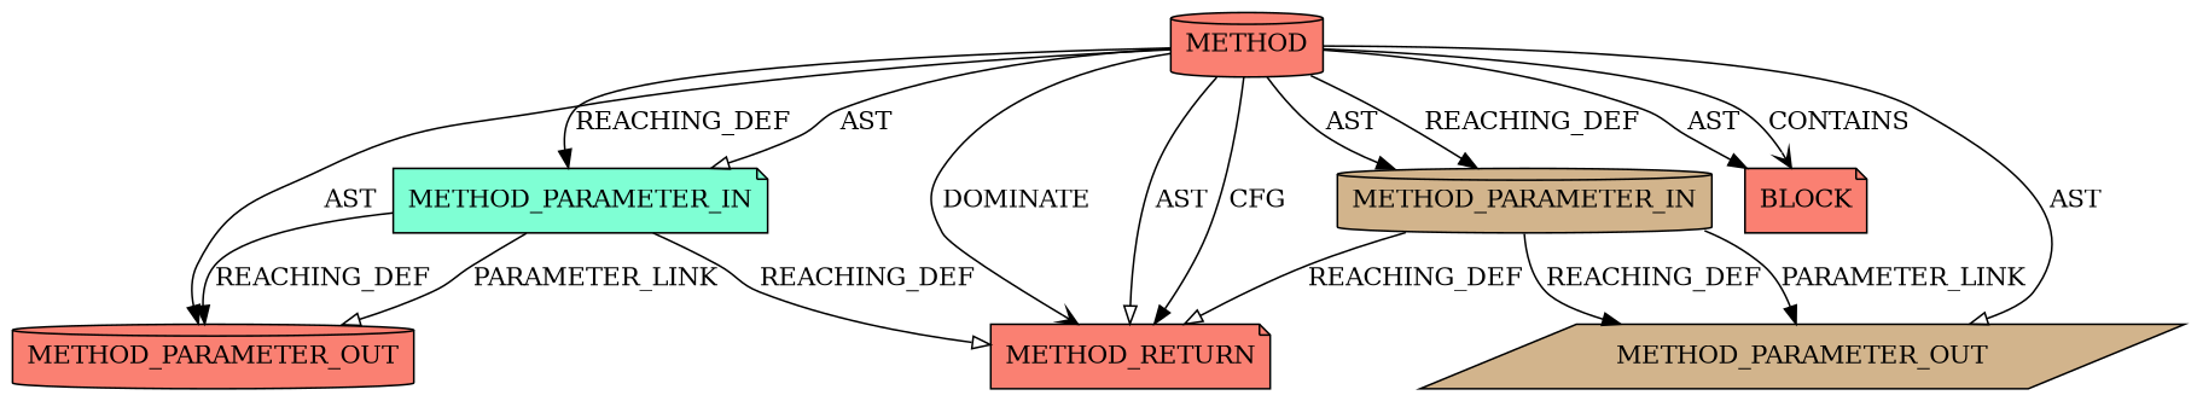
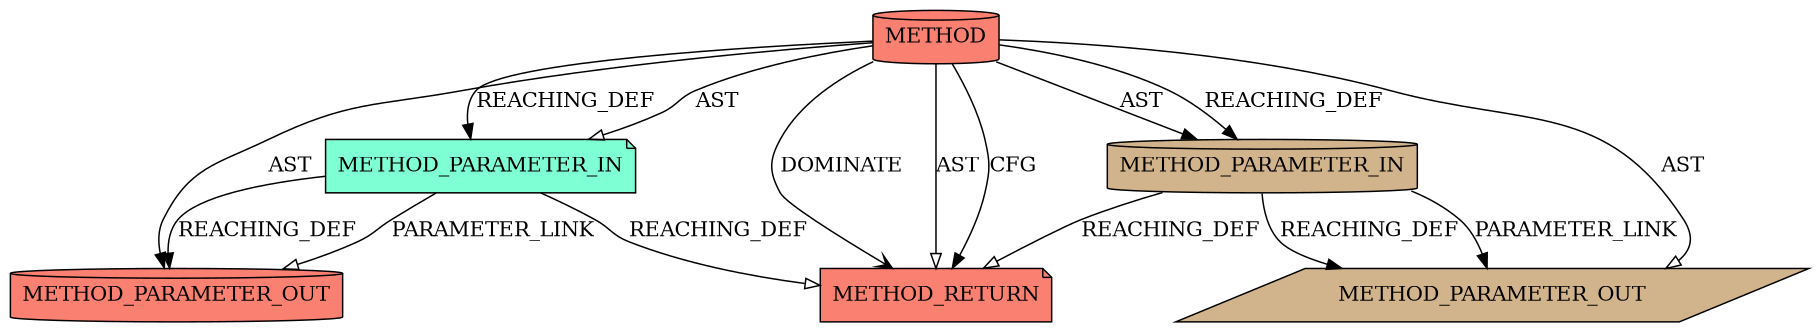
  digraph {
    node [CODE=p1 EVALUATION_STRATEGY=BY_VALUE IS_VARIADIC=false ORDER=1 TYPE_FULL_NAME=ANY fillcolor=salmon shape=note style=filled]
    edge [arrowhead=normal]
    n1 [INDEX=1 NAME=p1 fillcolor=aquamarine label=METHOD_PARAMETER_IN]
    n2 [INDEX=1 NAME=p1 label=METHOD_PARAMETER_OUT shape=cylinder]
    n3 [CODE=RET ORDER=2 label=METHOD_RETURN IS_VARIADIC=""]
    n4 [AST_PARENT_FULL_NAME="<global>" AST_PARENT_TYPE=NAMESPACE_BLOCK CODE="<empty>" FILENAME="<empty>" FULL_NAME=CMS_dataInit IS_EXTERNAL=true NAME=CMS_dataInit ORDER=0 label=METHOD shape=cylinder EVALUATION_STRATEGY="" IS_VARIADIC="" TYPE_FULL_NAME=""]
    n5 [CODE=p2 INDEX=2 NAME=p2 ORDER=2 fillcolor=tan label=METHOD_PARAMETER_OUT shape=parallelogram]
-   n6 [ARGUMENT_INDEX=1 CODE="<empty>" label=BLOCK EVALUATION_STRATEGY="" IS_VARIADIC=""]
    n7 [CODE=p2 INDEX=2 NAME=p2 ORDER=2 fillcolor=tan label=METHOD_PARAMETER_IN shape=cylinder]
    n1 -> n2 [VARIABLE=p1 label=REACHING_DEF]
    n1 -> n2 [arrowhead=onormal label=PARAMETER_LINK]
    n1 -> n3 [VARIABLE=p1 arrowhead=onormal label=REACHING_DEF]
    n4 -> n1 [arrowhead=onormal label=AST]
    n4 -> n1 [label=REACHING_DEF]
    n4 -> n2 [label=AST]
    n4 -> n3 [arrowhead=vee label=DOMINATE]
    n4 -> n3 [arrowhead=onormal label=AST]
    n4 -> n3 [label=CFG]
    n4 -> n5 [arrowhead=onormal label=AST]
-   n4 -> n6 [label=AST]
-   n4 -> n6 [arrowhead=vee label=CONTAINS]
    n4 -> n7 [label=AST]
    n4 -> n7 [label=REACHING_DEF]
    n7 -> n3 [VARIABLE=p2 arrowhead=onormal label=REACHING_DEF]
    n7 -> n5 [VARIABLE=p2 label=REACHING_DEF]
    n7 -> n5 [label=PARAMETER_LINK]
  }
